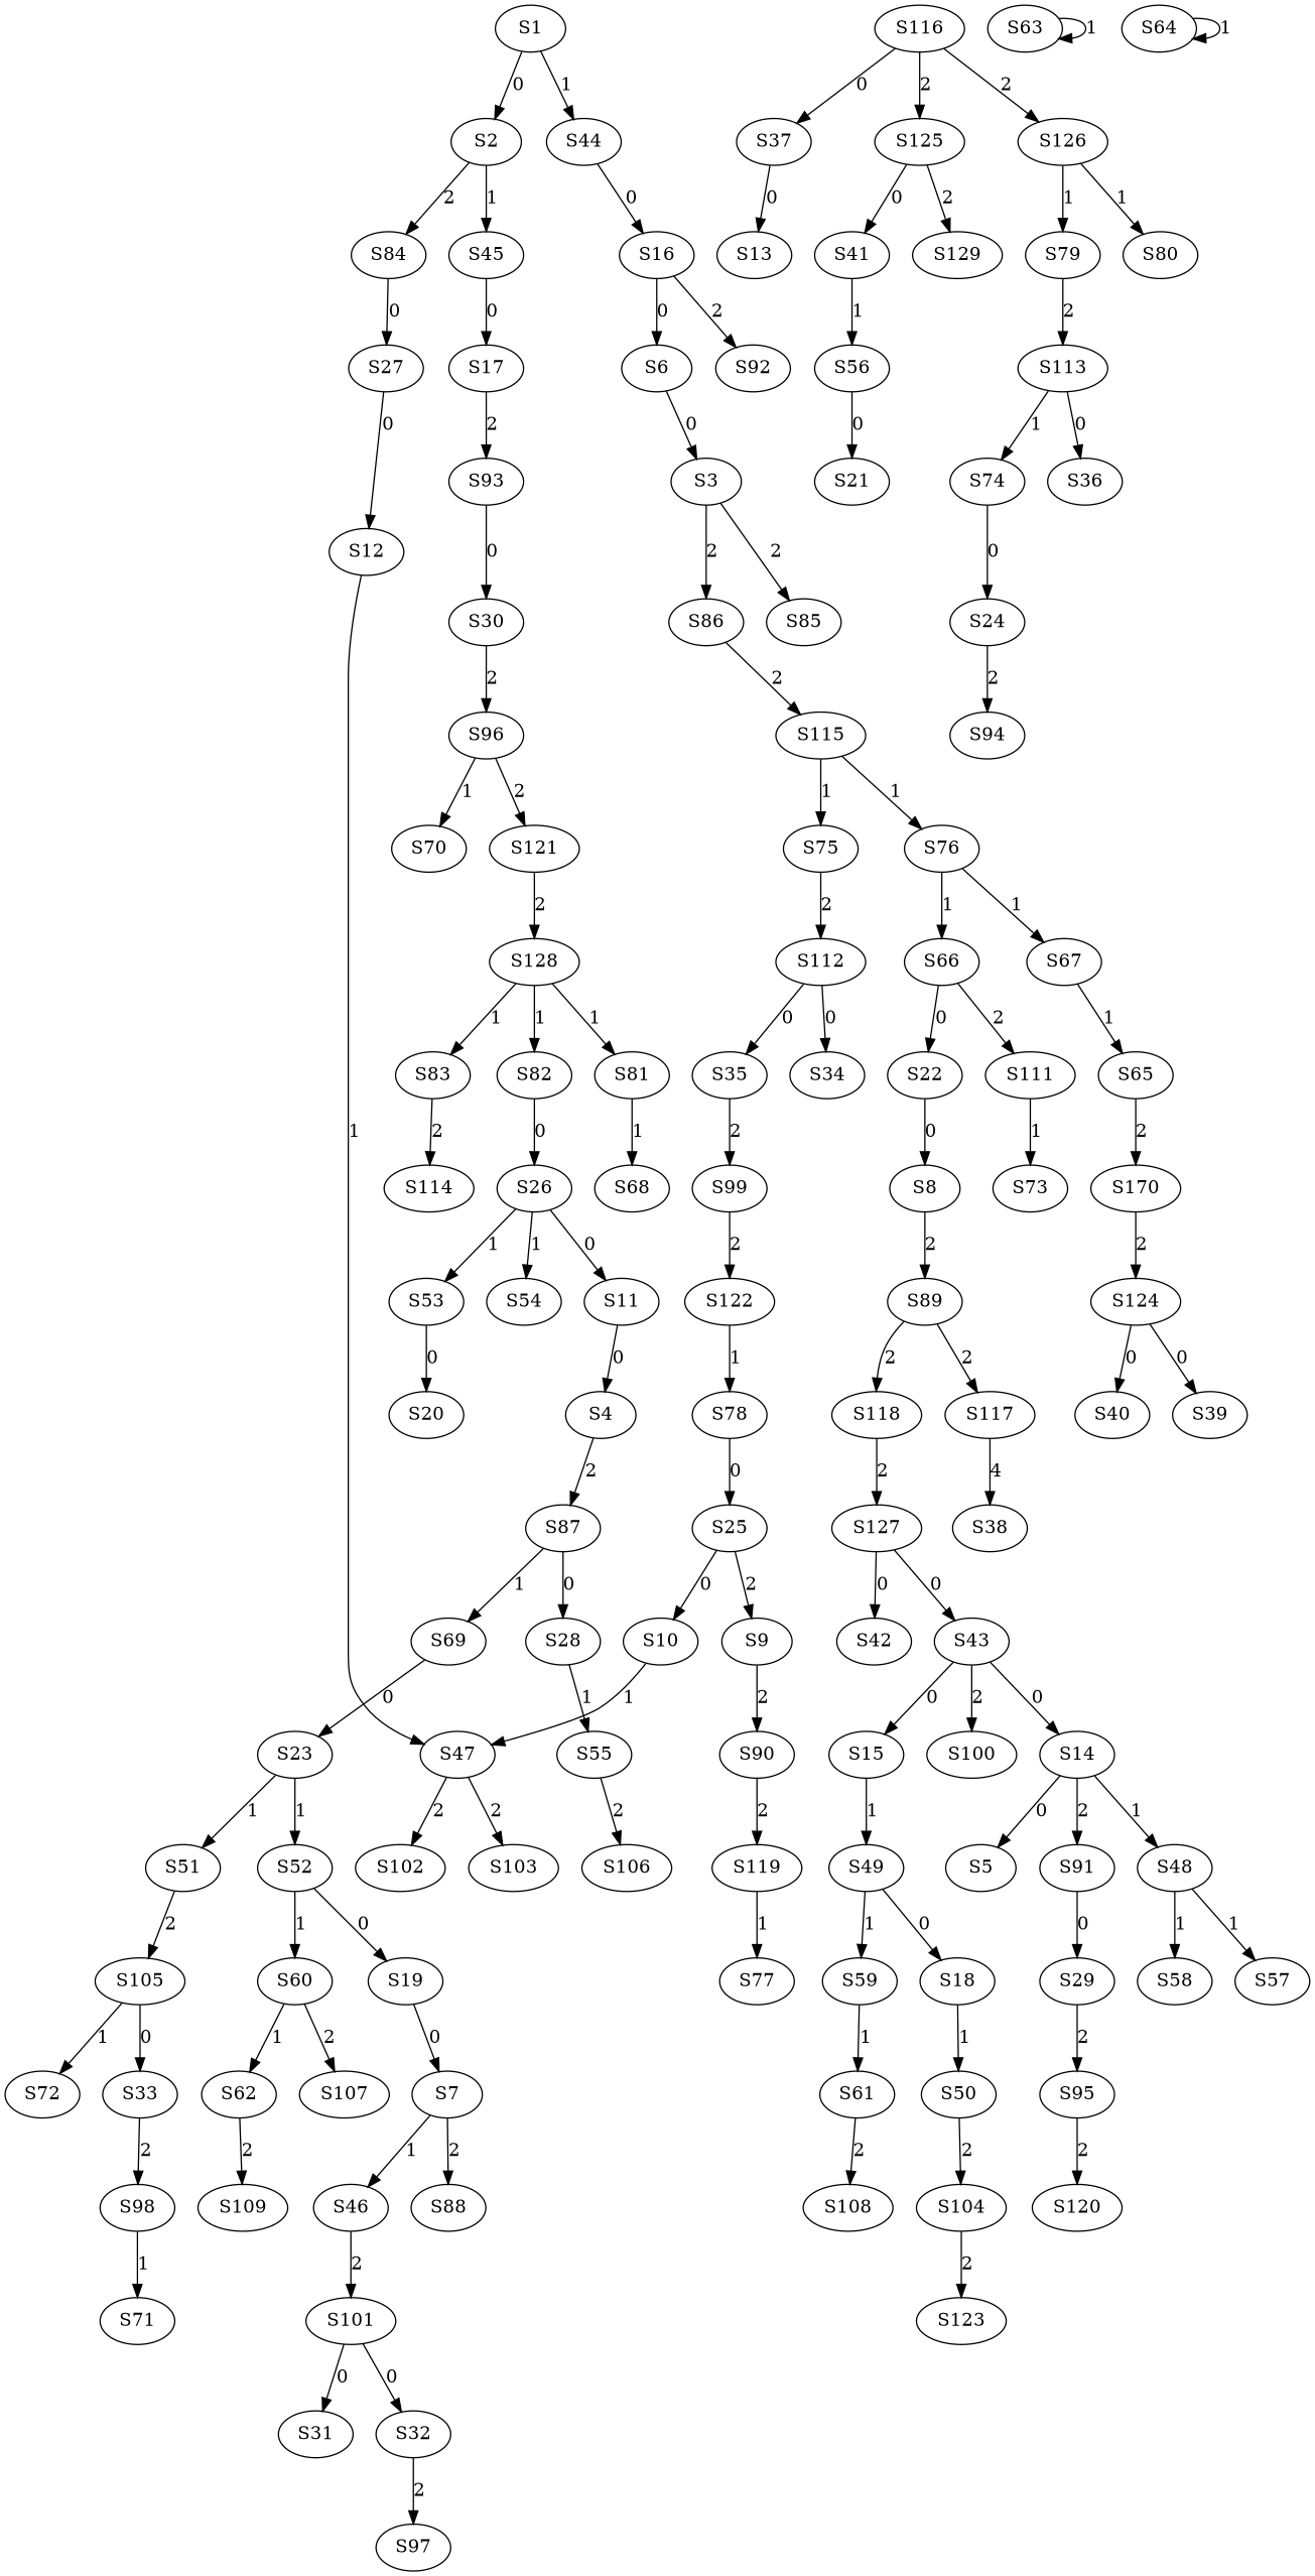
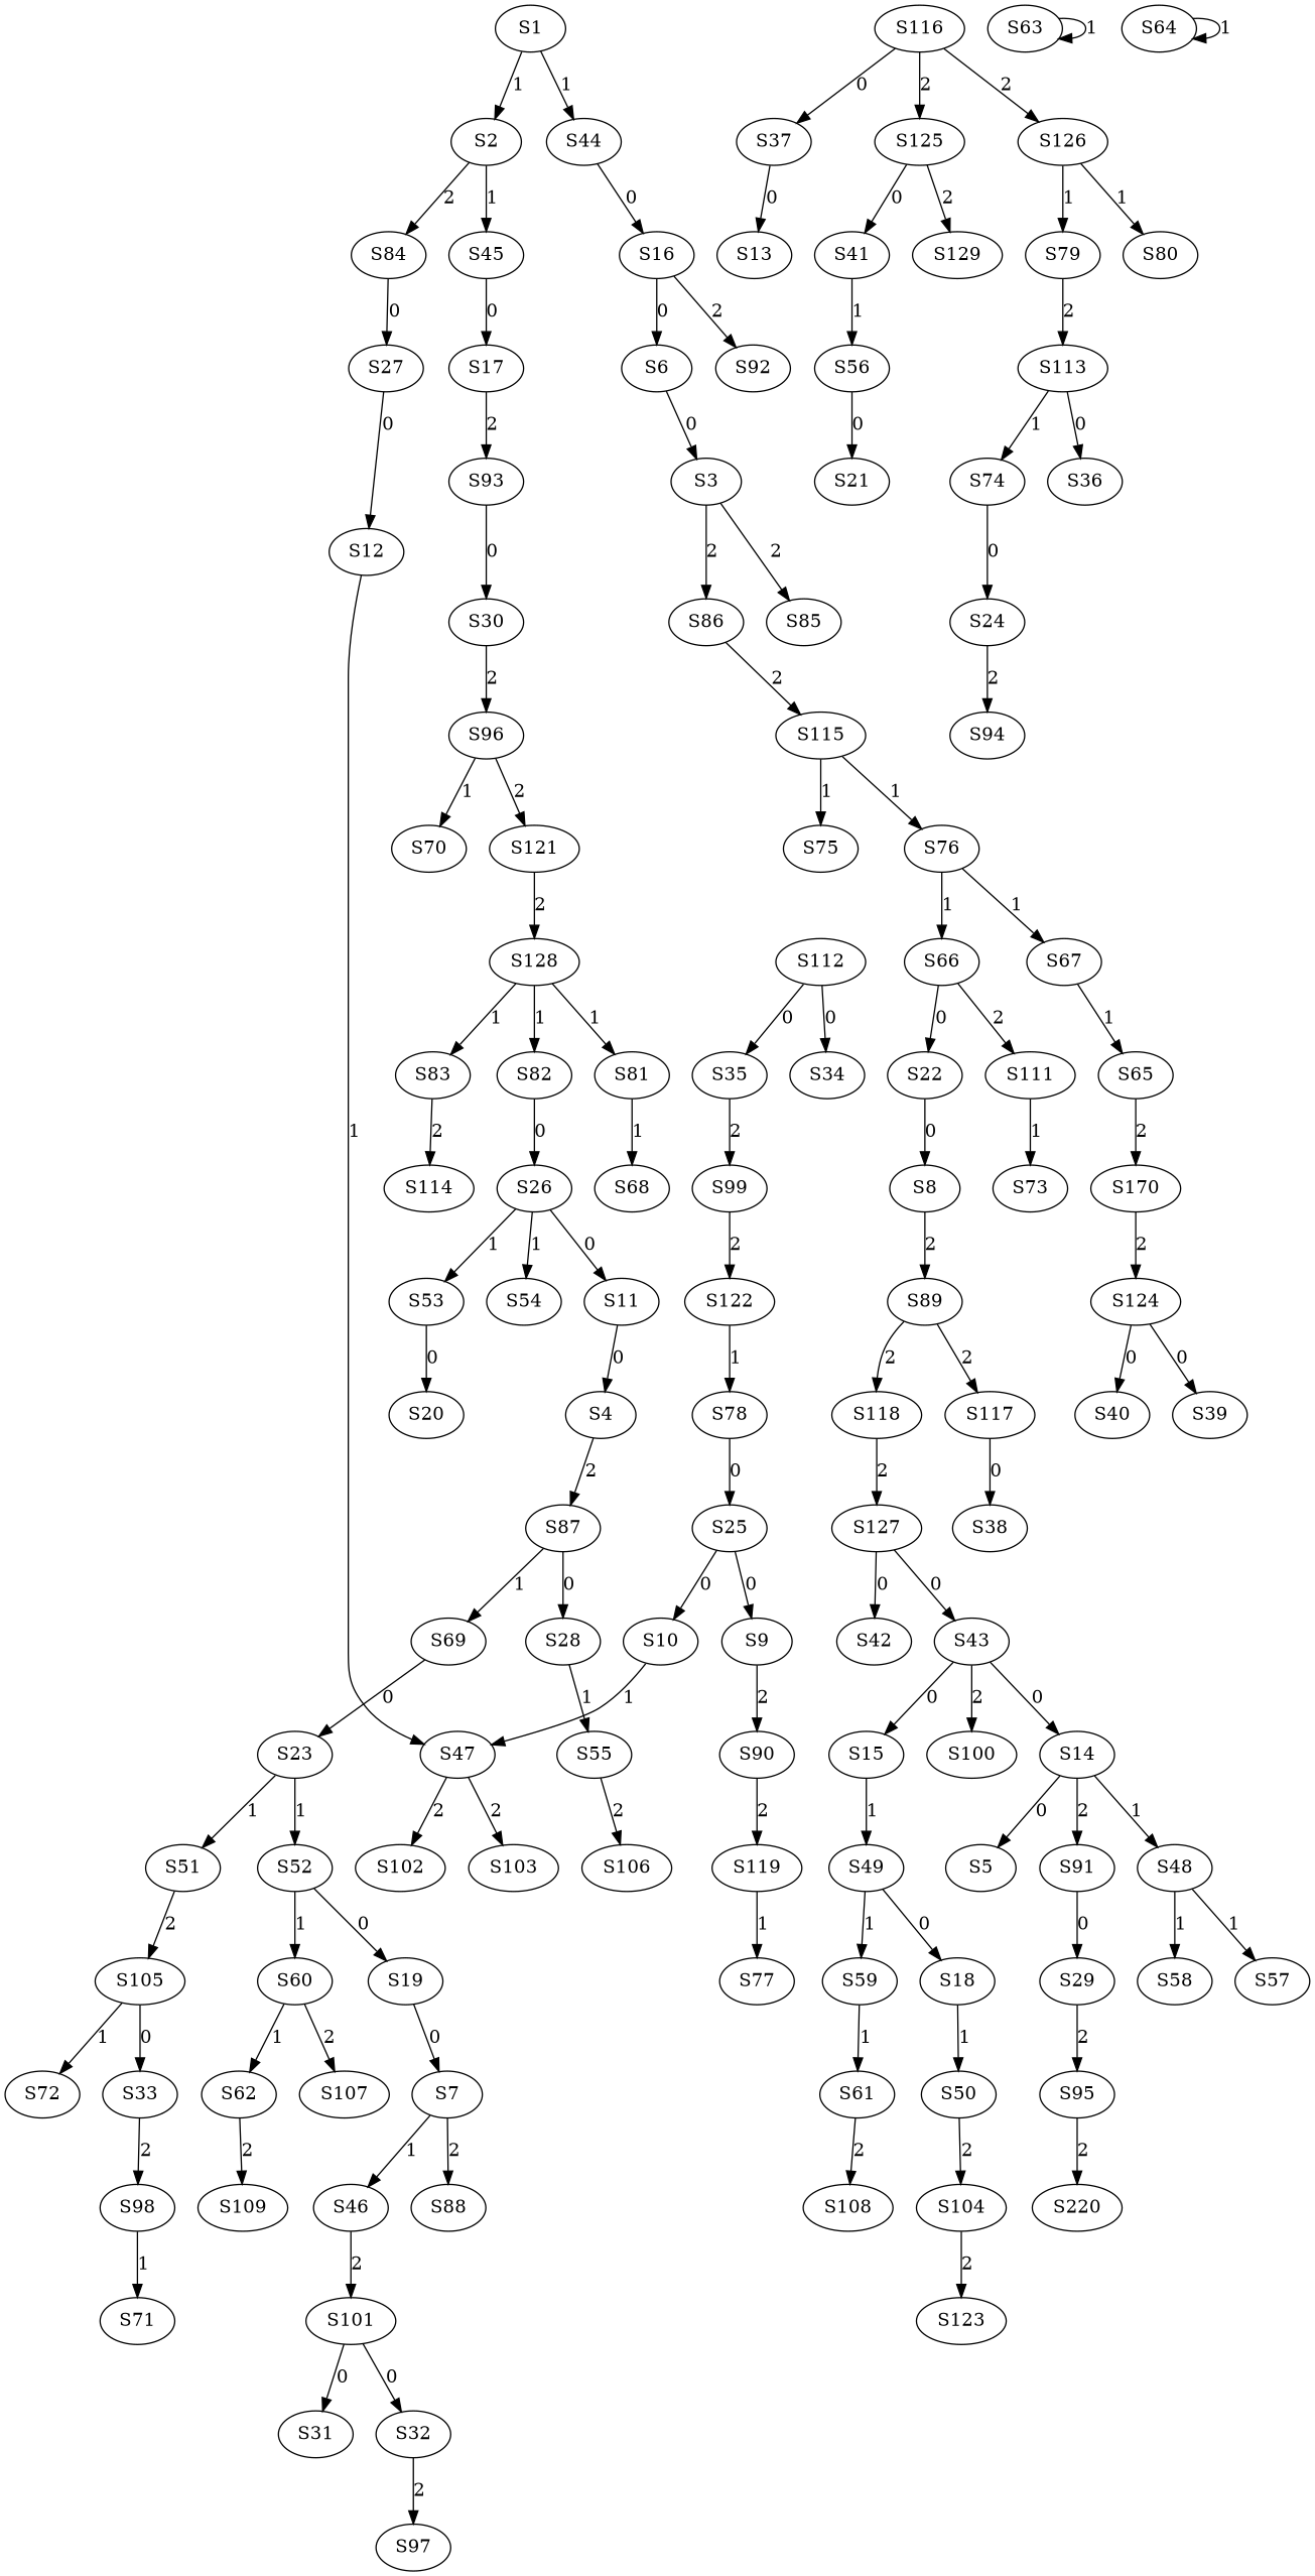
  strict digraph {
    S1
    S2
    S44
    S45
    S84
    S16
    S17
    S27
    S6
    S3
    S85
    S86
    S115
    S11
    S4
    S87
    S69
    S28
    S14
    S5
    S91
    S48
    S29
    S57
    S58
    S92
    S19
    S7
    S46
    S88
    S101
    S22
    S8
    S89
    S117
    S118
    S25
    S9
    S10
    S90
    S47
    S119
    S102
    S103
    S26
    S53
    S54
    S20
    S12
    S37
    S13
    S43
    S15
    S100
    S49
    S18
    S59
    S93
    S30
    S50
    S61
    S104
    S52
    S60
    S62
    S107
    S56
    S21
    S66
    S111
    S73
    S23
    S51
    S105
    S74
    S24
    S94
    S78
    S82
    S55
    S116
    S125
    S126
    S106
    S95
-   S120
+   S120 [label=S220]
    S96
    S70
    S121
    S31
    S32
    S97
    S33
    S72
    S98
    S71
    S112
    S34
    S35
    S99
    S122
    S113
    S36
    S41
    S129
    S79
    S80
    S38
    S124
    S39
    S40
    S127
    S42
    S123
    S108
    S109
    S63
    S64
    S67
    S65
    n121 [label=S170]
    S76
    S81
    S68
    S128
    S75
    S77
    S83
    S114
-   S1 -> S2 [label=0]
+   S1 -> S2 [label=1]
    S1 -> S44 [label=1]
    S2 -> S45 [label=1]
    S2 -> S84 [label=2]
    S44 -> S16 [label=0]
    S45 -> S17 [label=0]
    S84 -> S27 [label=0]
    S16 -> S6 [label=0]
    S16 -> S92 [label=2]
    S17 -> S93 [label=2]
    S27 -> S12 [label=0]
    S6 -> S3 [label=0]
    S3 -> S85 [label=2]
    S3 -> S86 [label=2]
    S86 -> S115 [label=2]
    S115 -> S76 [label=1]
    S115 -> S75 [label=1]
    S11 -> S4 [label=0]
    S4 -> S87 [label=2]
    S87 -> S69 [label=1]
    S87 -> S28 [label=0]
    S69 -> S23 [label=0]
    S28 -> S55 [label=1]
    S14 -> S5 [label=0]
    S14 -> S91 [label=2]
    S14 -> S48 [label=1]
    S91 -> S29 [label=0]
    S48 -> S57 [label=1]
    S48 -> S58 [label=1]
    S29 -> S95 [label=2]
    S19 -> S7 [label=0]
    S7 -> S46 [label=1]
    S7 -> S88 [label=2]
    S46 -> S101 [label=2]
    S101 -> S31 [label=0]
    S101 -> S32 [label=0]
    S22 -> S8 [label=0]
    S8 -> S89 [label=2]
    S89 -> S117 [label=2]
    S89 -> S118 [label=2]
-   S117 -> S38 [label=4]
+   S117 -> S38 [label=0]
    S118 -> S127 [label=2]
-   S25 -> S9 [label=2]
+   S25 -> S9 [label=0]
    S25 -> S10 [label=0]
    S9 -> S90 [label=2]
    S10 -> S47 [label=1]
    S90 -> S119 [label=2]
    S47 -> S102 [label=2]
    S47 -> S103 [label=2]
    S119 -> S77 [label=1]
    S26 -> S11 [label=0]
    S26 -> S53 [label=1]
    S26 -> S54 [label=1]
    S53 -> S20 [label=0]
    S12 -> S47 [label=1]
    S37 -> S13 [label=0]
    S43 -> S14 [label=0]
    S43 -> S15 [label=0]
    S43 -> S100 [label=2]
    S15 -> S49 [label=1]
    S49 -> S18 [label=0]
    S49 -> S59 [label=1]
    S18 -> S50 [label=1]
    S59 -> S61 [label=1]
    S93 -> S30 [label=0]
    S30 -> S96 [label=2]
    S50 -> S104 [label=2]
    S61 -> S108 [label=2]
    S104 -> S123 [label=2]
    S52 -> S19 [label=0]
    S52 -> S60 [label=1]
    S60 -> S62 [label=1]
    S60 -> S107 [label=2]
    S62 -> S109 [label=2]
    S56 -> S21 [label=0]
    S66 -> S22 [label=0]
    S66 -> S111 [label=2]
    S111 -> S73 [label=1]
    S23 -> S52 [label=1]
    S23 -> S51 [label=1]
    S51 -> S105 [label=2]
    S105 -> S33 [label=0]
    S105 -> S72 [label=1]
    S74 -> S24 [label=0]
    S24 -> S94 [label=2]
    S78 -> S25 [label=0]
    S82 -> S26 [label=0]
    S55 -> S106 [label=2]
    S116 -> S37 [label=0]
    S116 -> S125 [label=2]
    S116 -> S126 [label=2]
    S125 -> S41 [label=0]
    S125 -> S129 [label=2]
    S126 -> S79 [label=1]
    S126 -> S80 [label=1]
    S95 -> S120 [label=2]
    S96 -> S70 [label=1]
    S96 -> S121 [label=2]
    S121 -> S128 [label=2]
    S32 -> S97 [label=2]
    S33 -> S98 [label=2]
    S98 -> S71 [label=1]
    S112 -> S34 [label=0]
    S112 -> S35 [label=0]
    S35 -> S99 [label=2]
    S99 -> S122 [label=2]
    S122 -> S78 [label=1]
    S113 -> S74 [label=1]
    S113 -> S36 [label=0]
    S41 -> S56 [label=1]
    S79 -> S113 [label=2]
    S124 -> S39 [label=0]
    S124 -> S40 [label=0]
    S127 -> S43 [label=0]
    S127 -> S42 [label=0]
    S63 -> S63 [label=1]
    S64 -> S64 [label=1]
    S67 -> S65 [label=1]
    S65 -> n121 [label=2]
    n121 -> S124 [label=2]
    S76 -> S66 [label=1]
    S76 -> S67 [label=1]
    S81 -> S68 [label=1]
    S128 -> S82 [label=1]
    S128 -> S81 [label=1]
    S128 -> S83 [label=1]
-   S75 -> S112 [label=2]
    S83 -> S114 [label=2]
  }
